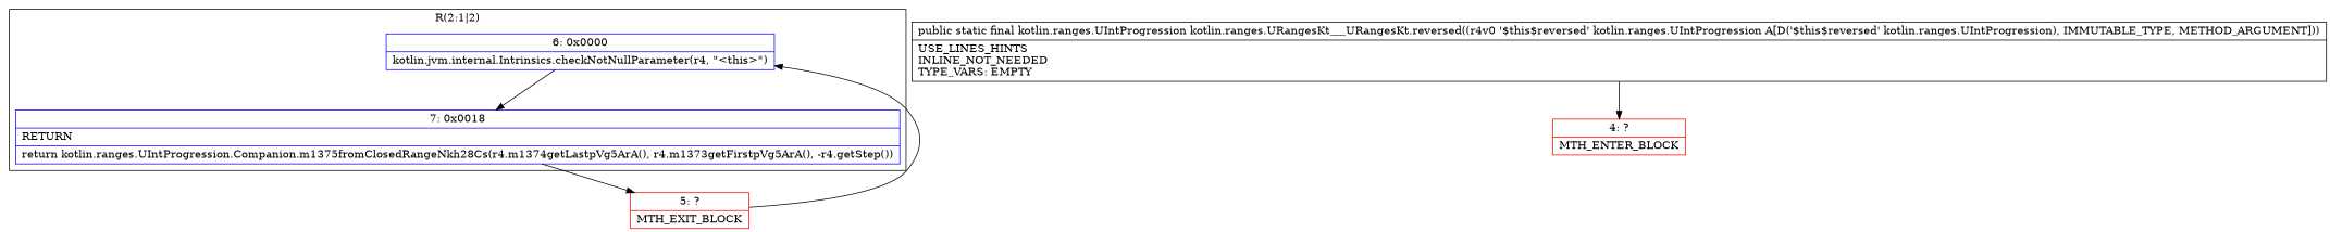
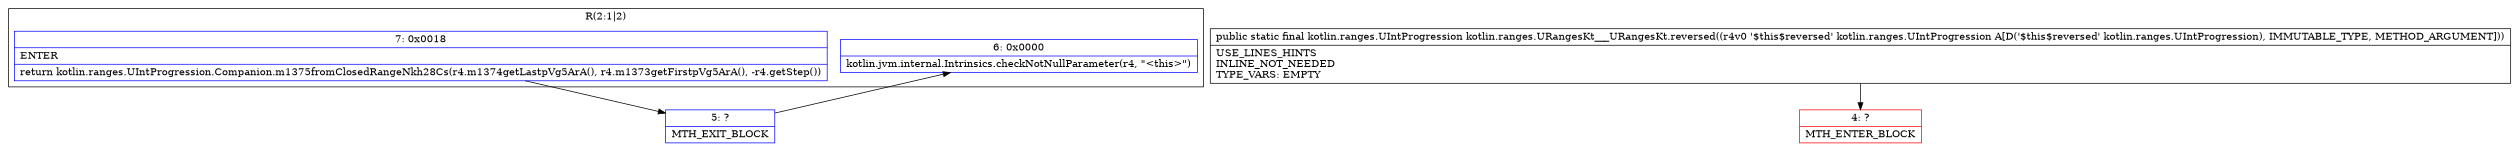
  digraph {
    node [color=blue shape=record]
    n1 [label="{6\:\ 0x0000|kotlin.jvm.internal.Intrinsics.checkNotNullParameter(r4, \"\<this\>\")\l}"]
-   n2 [label="{7\:\ 0x0018|RETURN\l|return kotlin.ranges.UIntProgression.Companion.m1375fromClosedRangeNkh28Cs(r4.m1374getLastpVg5ArA(), r4.m1373getFirstpVg5ArA(), \-r4.getStep())\l}"]
-   n3 [color=red label="{5\:\ ?|MTH_EXIT_BLOCK\l}"]
+   n2 [label="{7\:\ 0x0018|ENTER\l|return kotlin.ranges.UIntProgression.Companion.m1375fromClosedRangeNkh28Cs(r4.m1374getLastpVg5ArA(), r4.m1373getFirstpVg5ArA(), \-r4.getStep())\l}"]
+   n3 [label="{5\:\ ?|MTH_EXIT_BLOCK\l}"]
    n4 [color=red label="{4\:\ ?|MTH_ENTER_BLOCK\l}"]
    n5 [label="{public static final kotlin.ranges.UIntProgression kotlin.ranges.URangesKt___URangesKt.reversed((r4v0 '$this$reversed' kotlin.ranges.UIntProgression A[D('$this$reversed' kotlin.ranges.UIntProgression), IMMUTABLE_TYPE, METHOD_ARGUMENT]))  | USE_LINES_HINTS\lINLINE_NOT_NEEDED\lTYPE_VARS: EMPTY\l}" color=""]
    subgraph cluster_1 {
      label="R(2:1|2)"
      n1
      n2
    }
-   n1 -> n2
    n2 -> n3
    n3 -> n1
    n5 -> n4
  }
